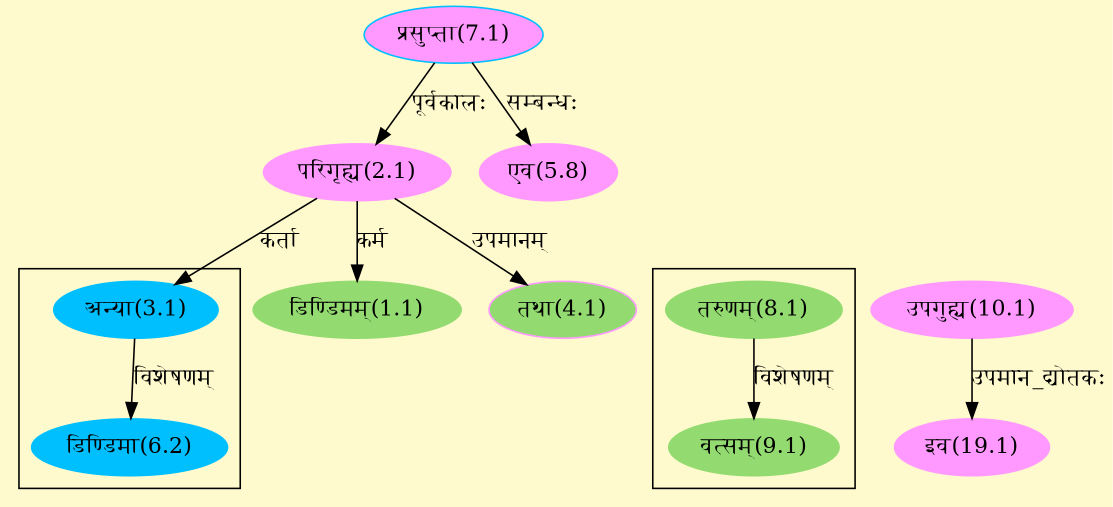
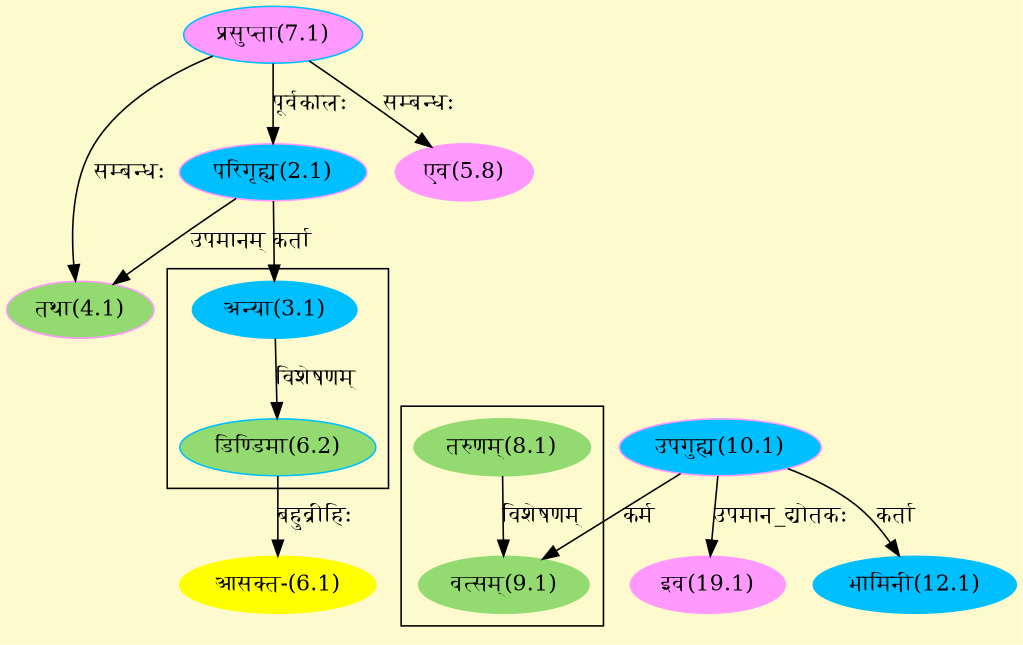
  digraph {
    bgcolor=lemonchiffon1
    compound=true
    rankdir=BT
    node [color="#FF99FF" style=filled]
    edge [dir=back]
-   n1 [color="#00BFFF" label="डिण्डिमा(6.2)"]
+   n1 [color="#00BFFF" label="डिण्डिमा(6.2)" fillcolor="#93DB70"]
    n2 [color="#00BFFF" label="अन्या(3.1)"]
    n3 [color="#93DB70" label="तरुणम्(8.1)"]
    n4 [color="#93DB70" label="वत्सम्(9.1)"]
-   n5 [label="परिगृह्य(2.1)"]
-   n6 [label="उपगुह्य(10.1)"]
+   n5 [label="परिगृह्य(2.1)" fillcolor="#00BFFF"]
+   n6 [label="उपगुह्य(10.1)" fillcolor="#00BFFF"]
    n7 [color="#00BFFF" fillcolor="#FF99FF" label="प्रसुप्ता(7.1)"]
-   n8 [color="#93DB70" label="डिण्डिमम्(1.1)"]
    n9 [fillcolor="#93DB70" label="तथा(4.1)"]
    n10 [label="एव(5.8)"]
+   n11 [color="#FFFF00" label="आसक्त-(6.1)"]
    n12 [label="इव(19.1)"]
+   n13 [color="#00BFFF" label="भामिनी(12.1)"]
    subgraph cluster_1 {
      n1
      n2
    }
    subgraph cluster_2 {
      n3
      n4
    }
    n1 -> n2 [label="विशेषणम्"]
    n2 -> n5 [label="कर्ता"]
    n4 -> n3 [label="विशेषणम्"]
+   n4 -> n6 [label="कर्म"]
    n5 -> n7 [label="पूर्वकालः"]
-   n8 -> n5 [label="कर्म"]
    n9 -> n5 [label="उपमानम्"]
+   n9 -> n7 [label="सम्बन्धः"]
    n10 -> n7 [label="सम्बन्धः"]
+   n11 -> n1 [label="बहुव्रीहिः"]
    n12 -> n6 [label="उपमान_द्योतकः"]
+   n13 -> n6 [label="कर्ता"]
  }
